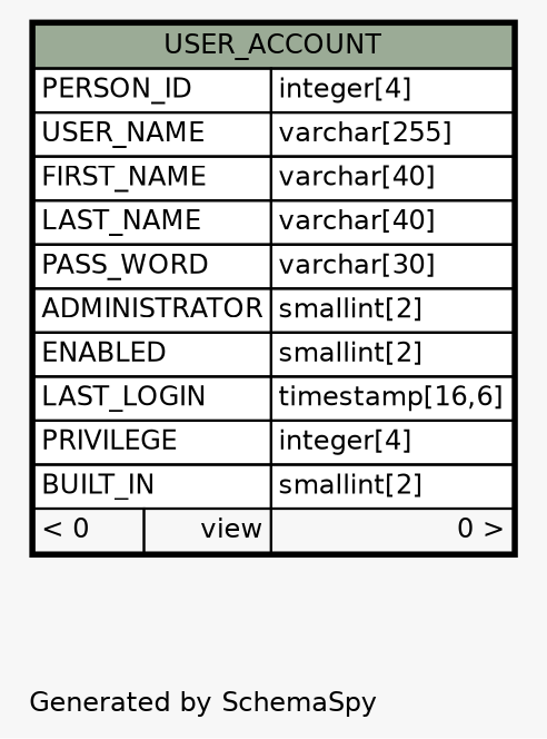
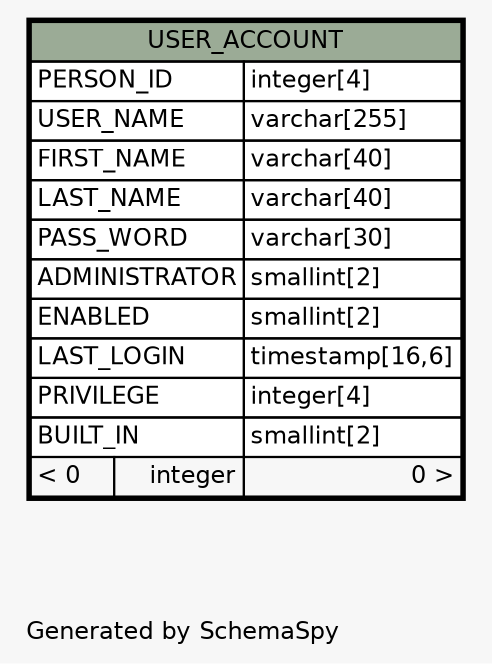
  digraph {
    bgcolor="#f7f7f7"
    fontname=Helvetica
    fontsize=11
    label="\nGenerated by SchemaSpy"
    labeljust=l
    nodesep=0.18
    rankdir=RL
    ranksep=0.46
-   n1 [fontname=Helvetica fontsize=11 label=<     <TABLE BORDER="2" CELLBORDER="1" CELLSPACING="0" BGCOLOR="#ffffff">       <TR><TD COLSPAN="3" BGCOLOR="#9bab96" ALIGN="CENTER">USER_ACCOUNT</TD></TR>       <TR><TD PORT="PERSON_ID" COLSPAN="2" ALIGN="LEFT">PERSON_ID</TD><TD PORT="PERSON_ID.type" ALIGN="LEFT">integer[4]</TD></TR>       <TR><TD PORT="USER_NAME" COLSPAN="2" ALIGN="LEFT">USER_NAME</TD><TD PORT="USER_NAME.type" ALIGN="LEFT">varchar[255]</TD></TR>       <TR><TD PORT="FIRST_NAME" COLSPAN="2" ALIGN="LEFT">FIRST_NAME</TD><TD PORT="FIRST_NAME.type" ALIGN="LEFT">varchar[40]</TD></TR>       <TR><TD PORT="LAST_NAME" COLSPAN="2" ALIGN="LEFT">LAST_NAME</TD><TD PORT="LAST_NAME.type" ALIGN="LEFT">varchar[40]</TD></TR>       <TR><TD PORT="PASS_WORD" COLSPAN="2" ALIGN="LEFT">PASS_WORD</TD><TD PORT="PASS_WORD.type" ALIGN="LEFT">varchar[30]</TD></TR>       <TR><TD PORT="ADMINISTRATOR" COLSPAN="2" ALIGN="LEFT">ADMINISTRATOR</TD><TD PORT="ADMINISTRATOR.type" ALIGN="LEFT">smallint[2]</TD></TR>       <TR><TD PORT="ENABLED" COLSPAN="2" ALIGN="LEFT">ENABLED</TD><TD PORT="ENABLED.type" ALIGN="LEFT">smallint[2]</TD></TR>       <TR><TD PORT="LAST_LOGIN" COLSPAN="2" ALIGN="LEFT">LAST_LOGIN</TD><TD PORT="LAST_LOGIN.type" ALIGN="LEFT">timestamp[16,6]</TD></TR>       <TR><TD PORT="PRIVILEGE" COLSPAN="2" ALIGN="LEFT">PRIVILEGE</TD><TD PORT="PRIVILEGE.type" ALIGN="LEFT">integer[4]</TD></TR>       <TR><TD PORT="BUILT_IN" COLSPAN="2" ALIGN="LEFT">BUILT_IN</TD><TD PORT="BUILT_IN.type" ALIGN="LEFT">smallint[2]</TD></TR>       <TR><TD ALIGN="LEFT" BGCOLOR="#f7f7f7">&lt; 0</TD><TD ALIGN="RIGHT" BGCOLOR="#f7f7f7">view</TD><TD ALIGN="RIGHT" BGCOLOR="#f7f7f7">0 &gt;</TD></TR>     </TABLE>> shape=plaintext]
+   n1 [fontname=Helvetica fontsize=11 label=<     <TABLE BORDER="2" CELLBORDER="1" CELLSPACING="0" BGCOLOR="#ffffff">       <TR><TD COLSPAN="3" BGCOLOR="#9bab96" ALIGN="CENTER">USER_ACCOUNT</TD></TR>       <TR><TD PORT="PERSON_ID" COLSPAN="2" ALIGN="LEFT">PERSON_ID</TD><TD PORT="PERSON_ID.type" ALIGN="LEFT">integer[4]</TD></TR>       <TR><TD PORT="USER_NAME" COLSPAN="2" ALIGN="LEFT">USER_NAME</TD><TD PORT="USER_NAME.type" ALIGN="LEFT">varchar[255]</TD></TR>       <TR><TD PORT="FIRST_NAME" COLSPAN="2" ALIGN="LEFT">FIRST_NAME</TD><TD PORT="FIRST_NAME.type" ALIGN="LEFT">varchar[40]</TD></TR>       <TR><TD PORT="LAST_NAME" COLSPAN="2" ALIGN="LEFT">LAST_NAME</TD><TD PORT="LAST_NAME.type" ALIGN="LEFT">varchar[40]</TD></TR>       <TR><TD PORT="PASS_WORD" COLSPAN="2" ALIGN="LEFT">PASS_WORD</TD><TD PORT="PASS_WORD.type" ALIGN="LEFT">varchar[30]</TD></TR>       <TR><TD PORT="ADMINISTRATOR" COLSPAN="2" ALIGN="LEFT">ADMINISTRATOR</TD><TD PORT="ADMINISTRATOR.type" ALIGN="LEFT">smallint[2]</TD></TR>       <TR><TD PORT="ENABLED" COLSPAN="2" ALIGN="LEFT">ENABLED</TD><TD PORT="ENABLED.type" ALIGN="LEFT">smallint[2]</TD></TR>       <TR><TD PORT="LAST_LOGIN" COLSPAN="2" ALIGN="LEFT">LAST_LOGIN</TD><TD PORT="LAST_LOGIN.type" ALIGN="LEFT">timestamp[16,6]</TD></TR>       <TR><TD PORT="PRIVILEGE" COLSPAN="2" ALIGN="LEFT">PRIVILEGE</TD><TD PORT="PRIVILEGE.type" ALIGN="LEFT">integer[4]</TD></TR>       <TR><TD PORT="BUILT_IN" COLSPAN="2" ALIGN="LEFT">BUILT_IN</TD><TD PORT="BUILT_IN.type" ALIGN="LEFT">smallint[2]</TD></TR>       <TR><TD ALIGN="LEFT" BGCOLOR="#f7f7f7">&lt; 0</TD><TD ALIGN="RIGHT" BGCOLOR="#f7f7f7">integer</TD><TD ALIGN="RIGHT" BGCOLOR="#f7f7f7">0 &gt;</TD></TR>     </TABLE>> shape=plaintext]
  }
